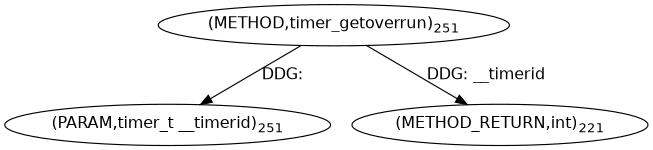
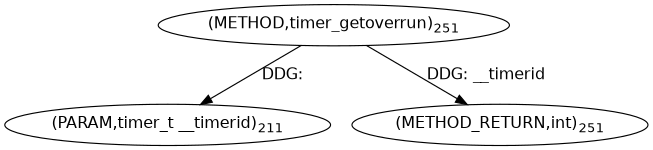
  digraph {
    fontname="DejaVu Sans"
    node [fontname="DejaVu Sans"]
    edge [fontname="DejaVu Sans"]
    n1 [label=<(METHOD,timer_getoverrun)<SUB>251</SUB>>]
-   n2 [label=<(PARAM,timer_t __timerid)<SUB>251</SUB>>]
-   n3 [label=<(METHOD_RETURN,int)<SUB>221</SUB>>]
+   n2 [label=<(PARAM,timer_t __timerid)<SUB>211</SUB>>]
+   n3 [label=<(METHOD_RETURN,int)<SUB>251</SUB>>]
    n1 -> n2 [label="DDG: "]
    n1 -> n3 [label="DDG: __timerid"]
  }
